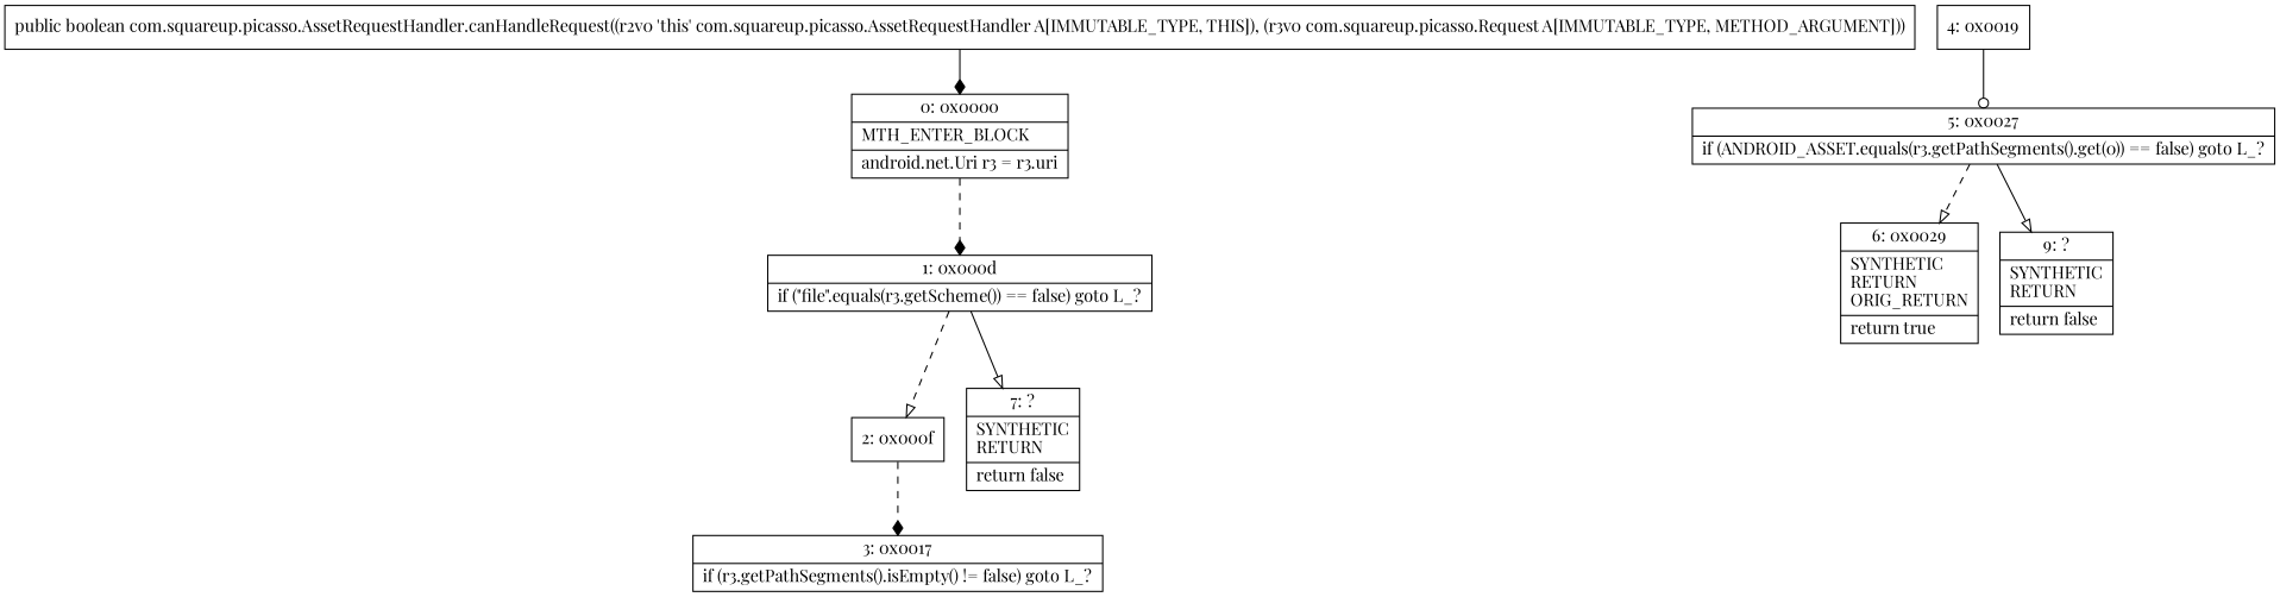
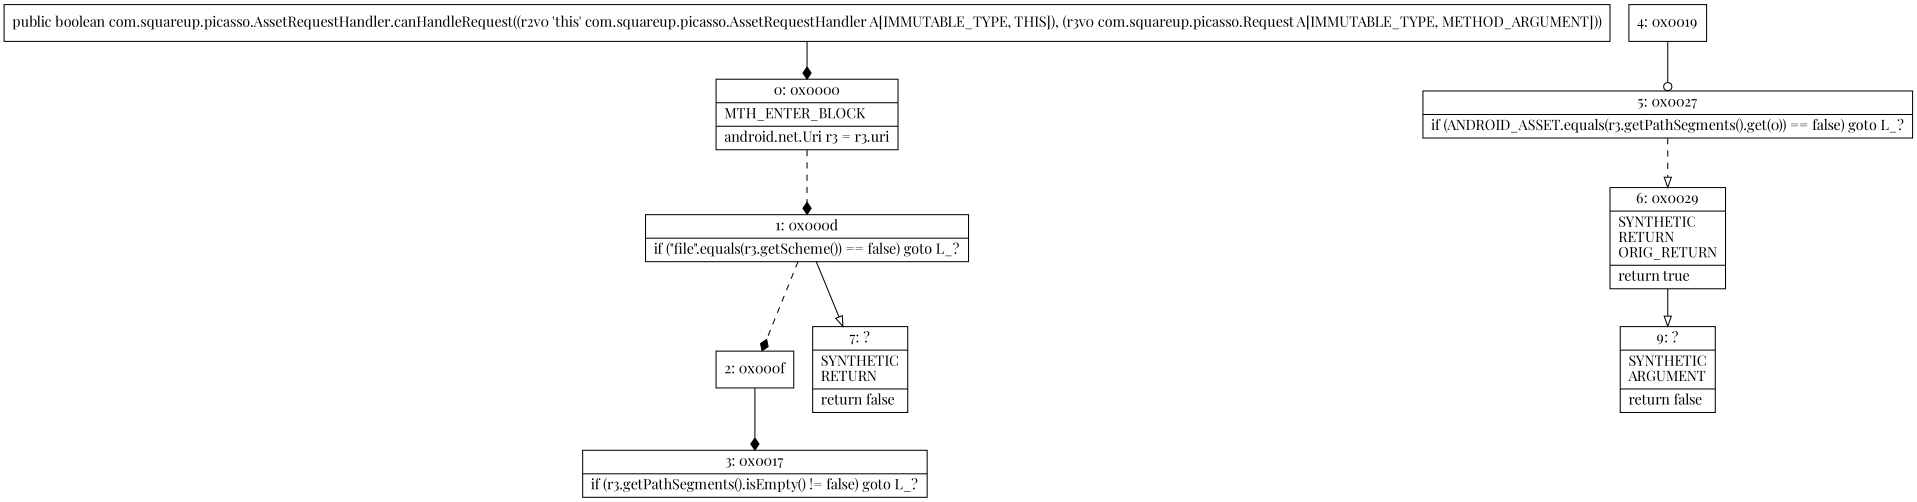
  digraph {
    fontname="Playfair Display"
    node [fontname="Playfair Display" shape=record]
    edge [arrowhead=onormal fontname="Playfair Display"]
    n1 [label="{0\:\ 0x0000|MTH_ENTER_BLOCK\l|android.net.Uri r3 = r3.uri\l}"]
    n2 [label="{1\:\ 0x000d|if (\"file\".equals(r3.getScheme()) == false) goto L_?\l}"]
    n3 [label="{2\:\ 0x000f}"]
    n4 [label="{7\:\ ?|SYNTHETIC\lRETURN\l|return false\l}"]
    n5 [label="{3\:\ 0x0017|if (r3.getPathSegments().isEmpty() != false) goto L_?\l}"]
    n6 [label="{4\:\ 0x0019}"]
    n7 [label="{5\:\ 0x0027|if (ANDROID_ASSET.equals(r3.getPathSegments().get(0)) == false) goto L_?\l}"]
    n8 [label="{6\:\ 0x0029|SYNTHETIC\lRETURN\lORIG_RETURN\l|return true\l}"]
-   n9 [label="{9\:\ ?|SYNTHETIC\lRETURN\l|return false\l}"]
+   n9 [label="{9\:\ ?|SYNTHETIC\lARGUMENT\l|return false\l}"]
    n10 [label="{public boolean com.squareup.picasso.AssetRequestHandler.canHandleRequest((r2v0 'this' com.squareup.picasso.AssetRequestHandler A[IMMUTABLE_TYPE, THIS]), (r3v0 com.squareup.picasso.Request A[IMMUTABLE_TYPE, METHOD_ARGUMENT])) }"]
    n1 -> n2 [arrowhead=diamond style=dashed]
-   n2 -> n3 [style=dashed]
+   n2 -> n3 [arrowhead=diamond style=dashed]
    n2 -> n4
-   n3 -> n5 [arrowhead=diamond style=dashed]
+   n3 -> n5 [arrowhead=diamond]
    n6 -> n7 [arrowhead=odot]
    n7 -> n8 [style=dashed]
-   n7 -> n9
+   n8 -> n9
    n10 -> n1 [arrowhead=diamond]
  }
